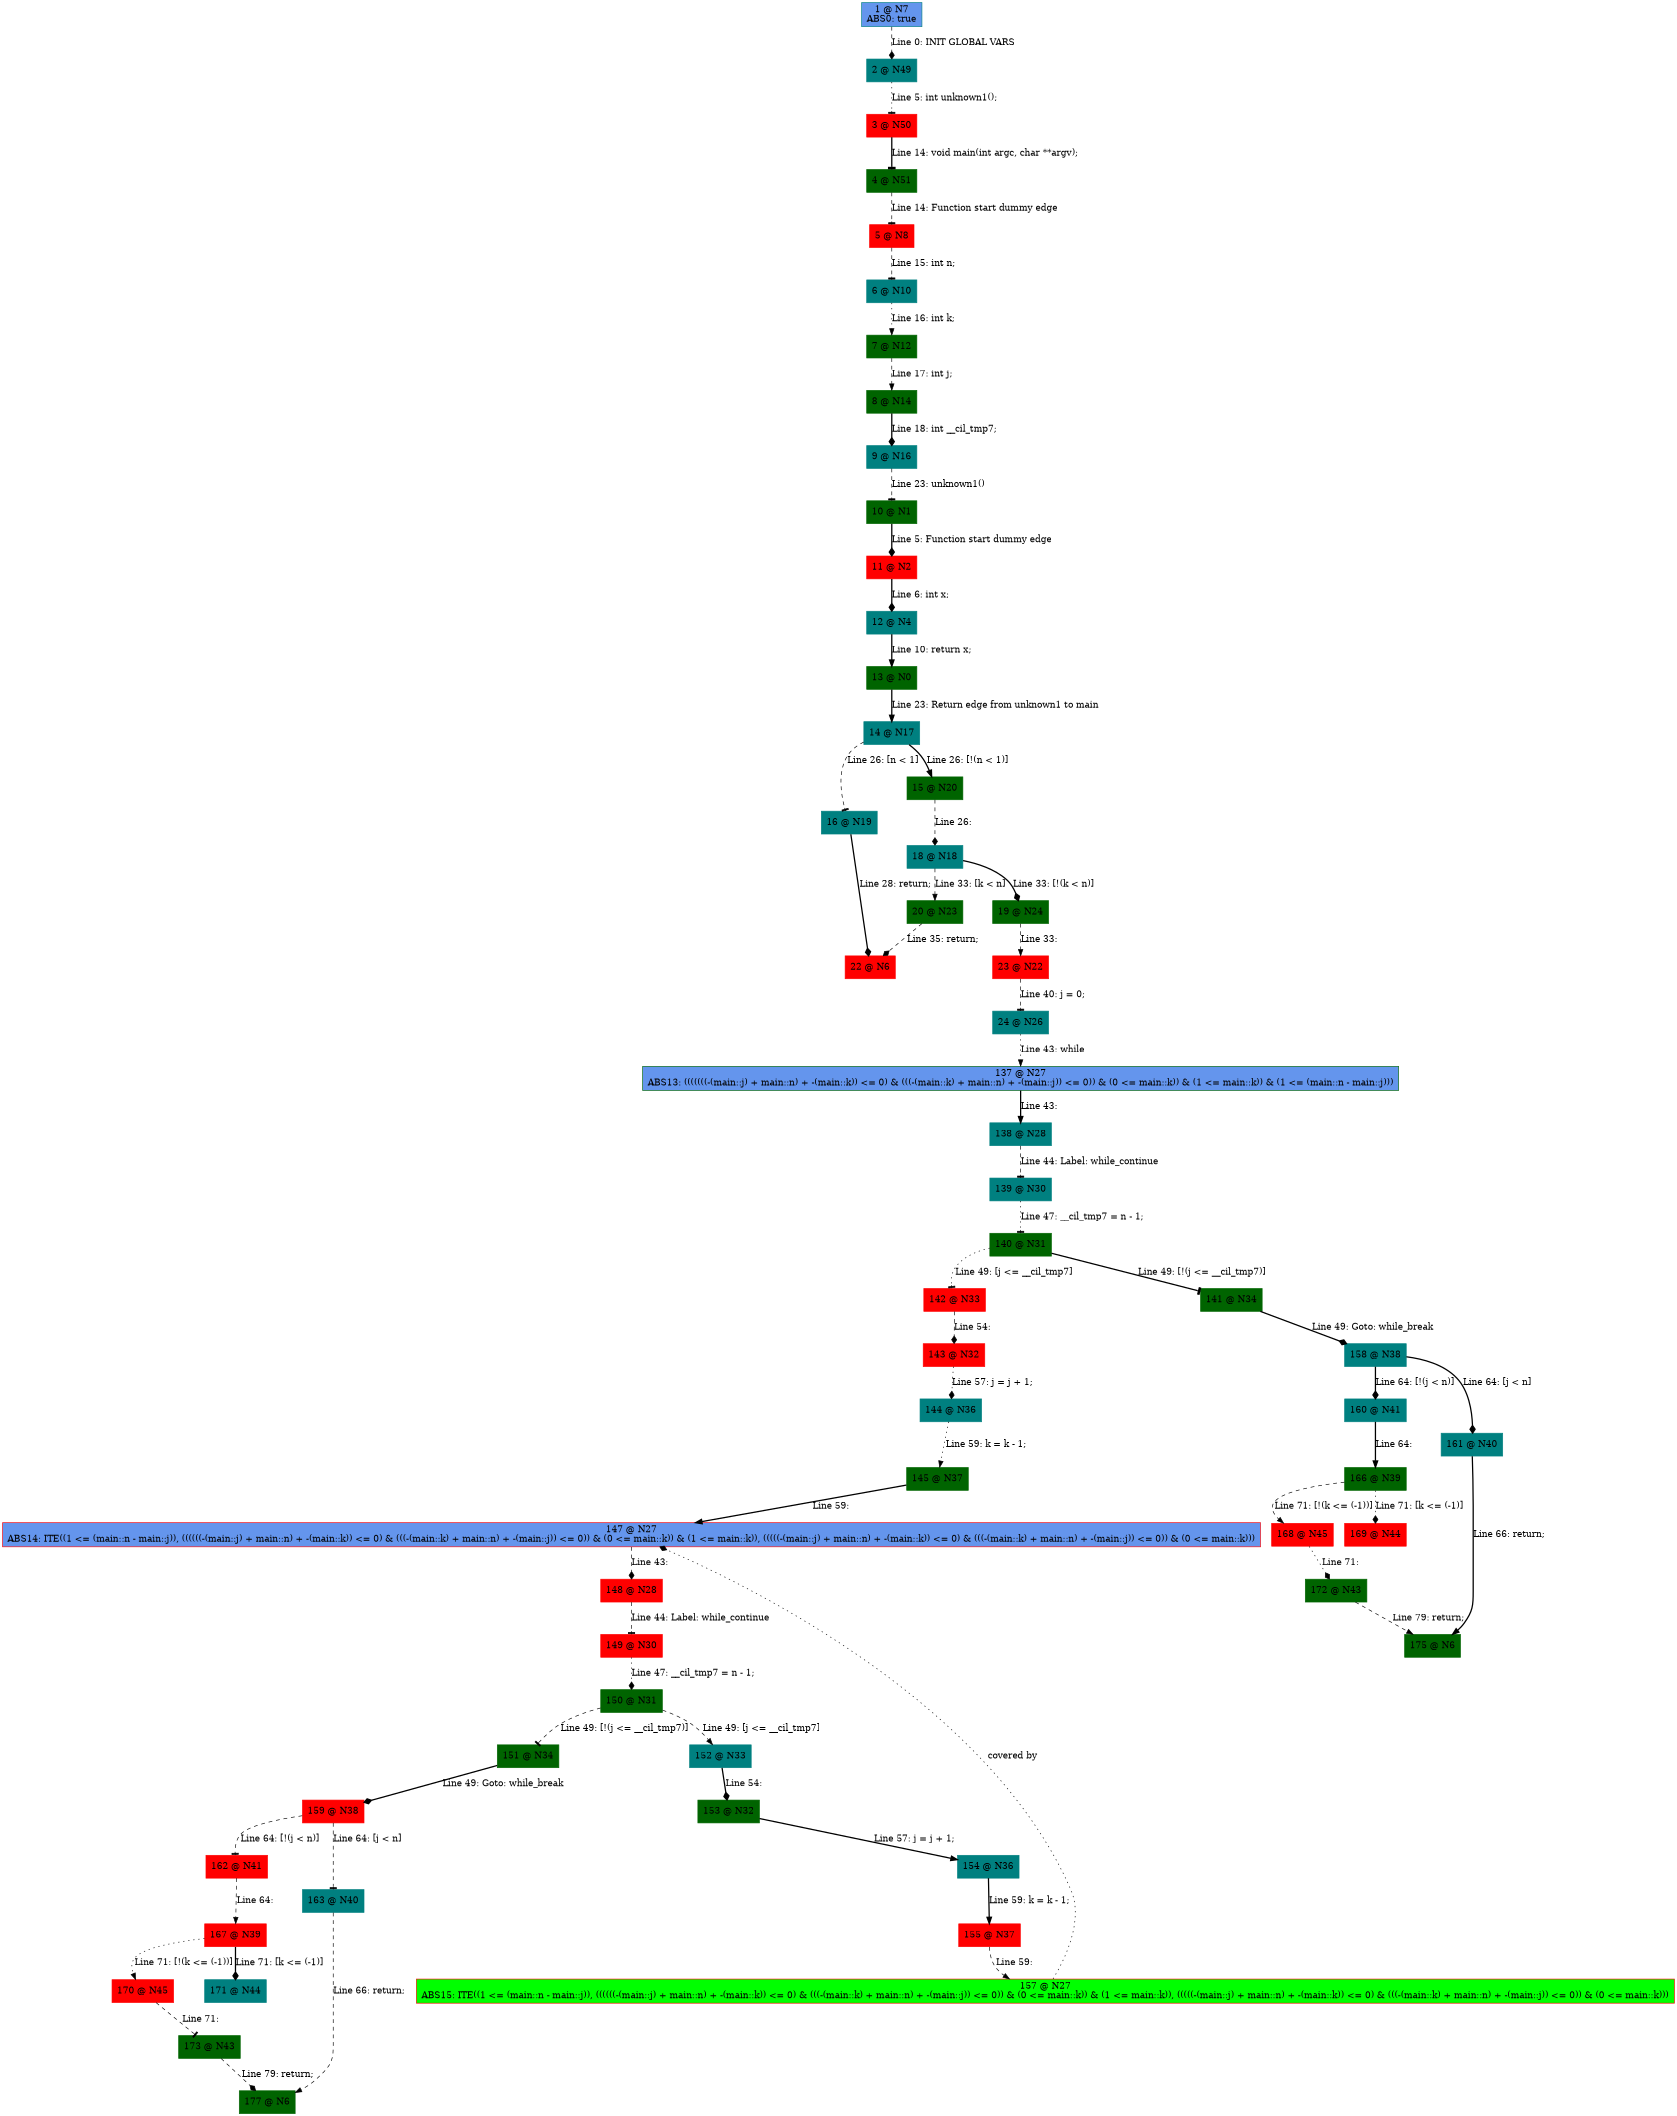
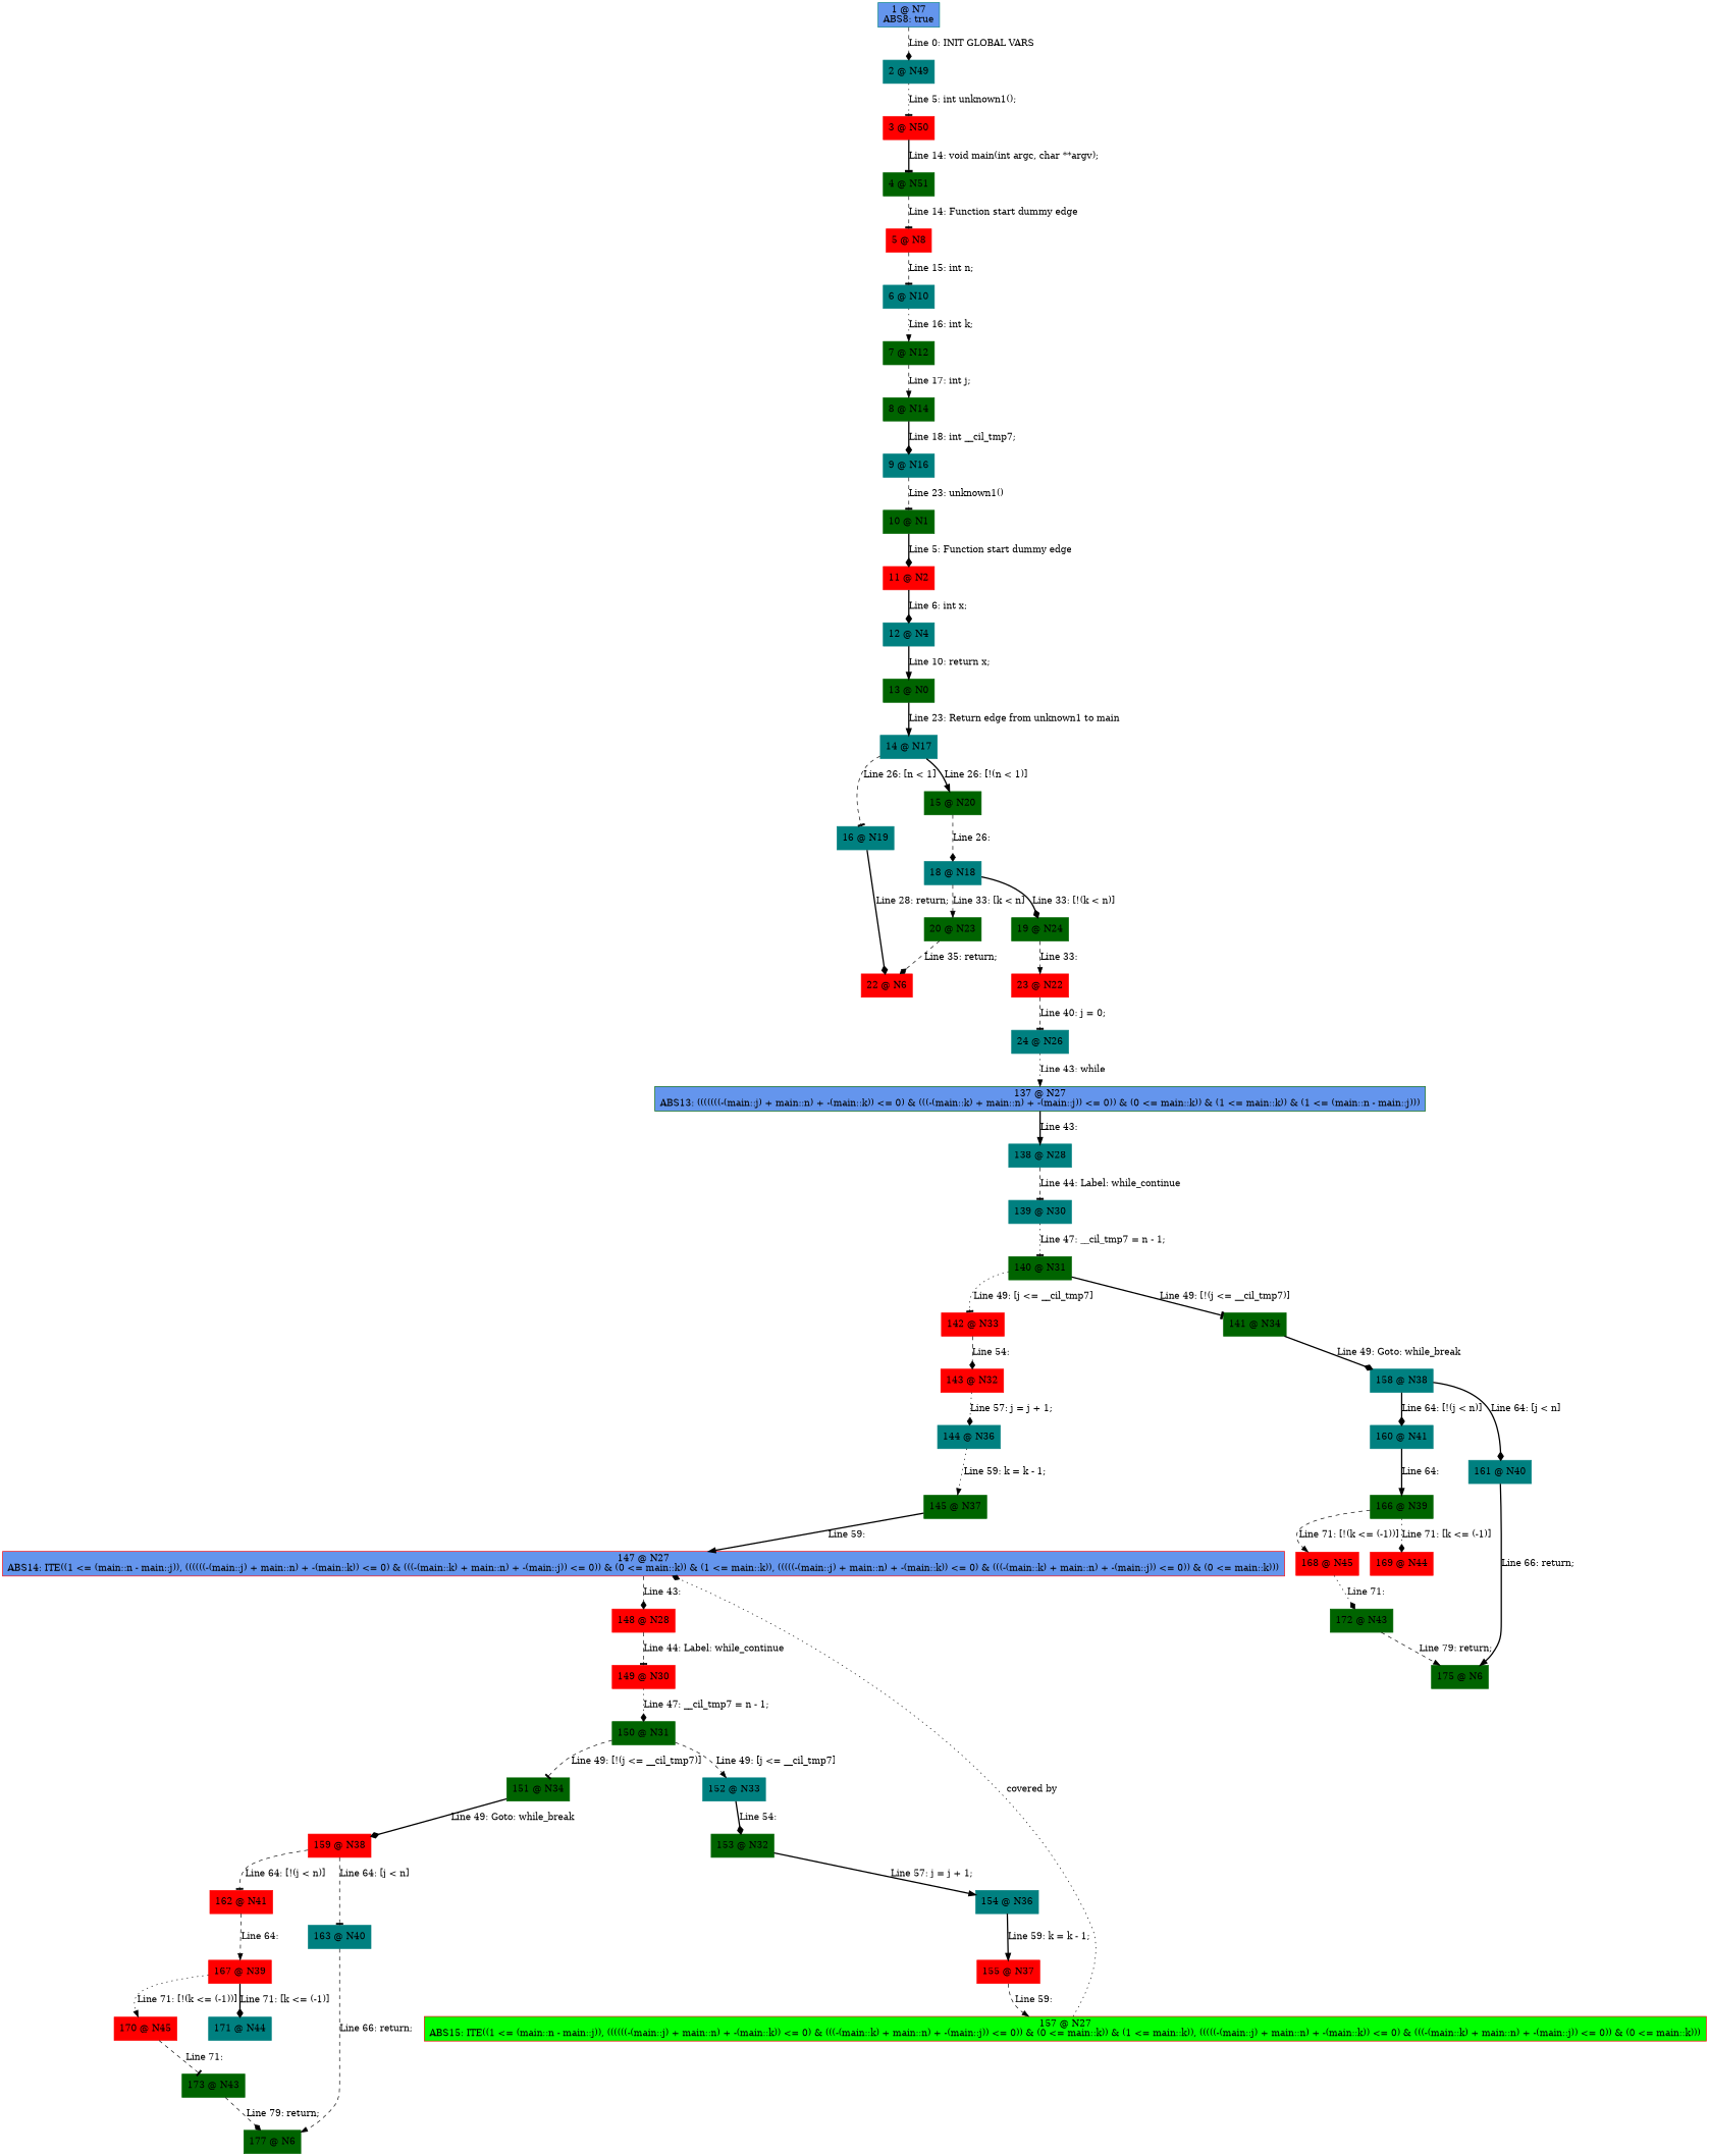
  digraph {
    node [color=darkgreen shape=box style=filled]
    edge [style=dashed arrowhead=diamond]
-   n1 [color=teal fillcolor=cornflowerblue label="1 @ N7\nABS0: true"]
+   n1 [color=teal fillcolor=cornflowerblue label="1 @ N7\nABS8: true"]
    n2 [color=teal label="2 @ N49"]
    n3 [color=red label="3 @ N50"]
    n4 [label="4 @ N51"]
    n5 [color=red label="5 @ N8"]
    n6 [color=teal label="6 @ N10"]
    n7 [label="7 @ N12"]
    n8 [label="8 @ N14"]
    n9 [color=teal label="9 @ N16"]
    n10 [label="10 @ N1"]
    n11 [color=red label="11 @ N2"]
    n12 [color=teal label="12 @ N4"]
    n13 [label="13 @ N0"]
    n14 [color=teal label="14 @ N17"]
    n15 [color=teal label="16 @ N19"]
    n16 [label="15 @ N20"]
    n17 [color=red label="22 @ N6"]
    n18 [color=teal label="18 @ N18"]
    n19 [label="20 @ N23"]
    n20 [label="19 @ N24"]
    n21 [color=red label="23 @ N22"]
    n22 [color=teal label="24 @ N26"]
    n23 [fillcolor=cornflowerblue label="137 @ N27\nABS13: (((((((-(main::j) + main::n) + -(main::k)) <= 0) & (((-(main::k) + main::n) + -(main::j)) <= 0)) & (0 <= main::k)) & (1 <= main::k)) & (1 <= (main::n - main::j)))"]
    n24 [color=teal label="138 @ N28"]
    n25 [color=teal label="139 @ N30"]
    n26 [label="140 @ N31"]
    n27 [color=red label="142 @ N33"]
    n28 [label="141 @ N34"]
    n29 [color=red label="143 @ N32"]
    n30 [color=teal label="144 @ N36"]
    n31 [label="145 @ N37"]
    n32 [color=red fillcolor=cornflowerblue label="147 @ N27\nABS14: ITE((1 <= (main::n - main::j)), ((((((-(main::j) + main::n) + -(main::k)) <= 0) & (((-(main::k) + main::n) + -(main::j)) <= 0)) & (0 <= main::k)) & (1 <= main::k)), (((((-(main::j) + main::n) + -(main::k)) <= 0) & (((-(main::k) + main::n) + -(main::j)) <= 0)) & (0 <= main::k)))"]
    n33 [color=red label="148 @ N28"]
    n34 [color=red label="149 @ N30"]
    n35 [label="150 @ N31"]
    n36 [color=teal label="152 @ N33"]
    n37 [label="151 @ N34"]
    n38 [label="153 @ N32"]
    n39 [color=teal label="154 @ N36"]
    n40 [color=red label="155 @ N37"]
    n41 [color=red fillcolor=green label="157 @ N27\nABS15: ITE((1 <= (main::n - main::j)), ((((((-(main::j) + main::n) + -(main::k)) <= 0) & (((-(main::k) + main::n) + -(main::j)) <= 0)) & (0 <= main::k)) & (1 <= main::k)), (((((-(main::j) + main::n) + -(main::k)) <= 0) & (((-(main::k) + main::n) + -(main::j)) <= 0)) & (0 <= main::k)))"]
    n42 [color=red label="159 @ N38"]
    n43 [color=teal label="163 @ N40"]
    n44 [color=red label="162 @ N41"]
    n45 [label="177 @ N6"]
    n46 [color=red label="167 @ N39"]
    n47 [color=teal label="171 @ N44"]
    n48 [color=red label="170 @ N45"]
    n49 [label="173 @ N43"]
    n50 [color=teal label="158 @ N38"]
    n51 [color=teal label="161 @ N40"]
    n52 [color=teal label="160 @ N41"]
    n53 [label="175 @ N6"]
    n54 [label="166 @ N39"]
    n55 [color=red label="169 @ N44"]
    n56 [color=red label="168 @ N45"]
    n57 [label="172 @ N43"]
    n1 -> n2 [label="Line 0: INIT GLOBAL VARS"]
    n2 -> n3 [label="Line 5: int unknown1();" style=dotted arrowhead=tee]
    n3 -> n4 [label="Line 14: void main(int argc, char **argv);" style=bold arrowhead=tee]
    n4 -> n5 [label="Line 14: Function start dummy edge" arrowhead=tee]
    n5 -> n6 [label="Line 15: int n;" arrowhead=tee]
    n6 -> n7 [label="Line 16: int k;" style=dotted arrowhead=normal]
    n7 -> n8 [label="Line 17: int j;" arrowhead=normal]
    n8 -> n9 [label="Line 18: int __cil_tmp7;" style=bold]
    n9 -> n10 [label="Line 23: unknown1()" arrowhead=tee]
    n10 -> n11 [label="Line 5: Function start dummy edge" style=bold]
    n11 -> n12 [label="Line 6: int x;" style=bold]
    n12 -> n13 [label="Line 10: return x;" style=bold arrowhead=normal]
    n13 -> n14 [label="Line 23: Return edge from unknown1 to main" style=bold arrowhead=normal]
    n14 -> n15 [label="Line 26: [n < 1]" arrowhead=tee]
    n14 -> n16 [label="Line 26: [!(n < 1)]" style=bold arrowhead=normal]
    n15 -> n17 [label="Line 28: return;" style=bold]
    n16 -> n18 [label="Line 26: "]
    n18 -> n19 [label="Line 33: [k < n]" arrowhead=normal]
    n18 -> n20 [label="Line 33: [!(k < n)]" style=bold]
    n19 -> n17 [label="Line 35: return;"]
    n20 -> n21 [label="Line 33: " arrowhead=normal]
    n21 -> n22 [label="Line 40: j = 0;" arrowhead=tee]
    n22 -> n23 [label="Line 43: while" style=dotted arrowhead=normal]
    n23 -> n24 [label="Line 43: " style=bold arrowhead=normal]
    n24 -> n25 [label="Line 44: Label: while_continue" arrowhead=tee]
    n25 -> n26 [label="Line 47: __cil_tmp7 = n - 1;" style=dotted arrowhead=tee]
    n26 -> n27 [label="Line 49: [j <= __cil_tmp7]" style=dotted arrowhead=tee]
    n26 -> n28 [label="Line 49: [!(j <= __cil_tmp7)]" style=bold arrowhead=tee]
    n27 -> n29 [label="Line 54: "]
    n28 -> n50 [label="Line 49: Goto: while_break" style=bold]
    n29 -> n30 [label="Line 57: j = j + 1;" style=dotted]
    n30 -> n31 [label="Line 59: k = k - 1;" style=dotted arrowhead=normal]
    n31 -> n32 [label="Line 59: " style=bold arrowhead=normal]
    n32 -> n33 [label="Line 43: "]
    n33 -> n34 [label="Line 44: Label: while_continue" arrowhead=tee]
    n34 -> n35 [label="Line 47: __cil_tmp7 = n - 1;" style=dotted]
    n35 -> n36 [label="Line 49: [j <= __cil_tmp7]" arrowhead=normal]
    n35 -> n37 [label="Line 49: [!(j <= __cil_tmp7)]" arrowhead=tee]
    n36 -> n38 [label="Line 54: " style=bold]
    n37 -> n42 [label="Line 49: Goto: while_break" style=bold]
    n38 -> n39 [label="Line 57: j = j + 1;" style=bold arrowhead=normal]
    n39 -> n40 [label="Line 59: k = k - 1;" style=bold arrowhead=normal]
    n40 -> n41 [label="Line 59: " arrowhead=normal]
    n41 -> n32 [label="covered by" style=dotted weight=0]
    n42 -> n43 [label="Line 64: [j < n]" arrowhead=tee]
    n42 -> n44 [label="Line 64: [!(j < n)]" arrowhead=tee]
    n43 -> n45 [label="Line 66: return;" arrowhead=normal]
    n44 -> n46 [label="Line 64: " arrowhead=normal]
    n46 -> n47 [label="Line 71: [k <= (-1)]" style=bold]
    n46 -> n48 [label="Line 71: [!(k <= (-1))]" style=dotted arrowhead=normal]
    n48 -> n49 [label="Line 71: " arrowhead=tee]
    n49 -> n45 [label="Line 79: return;"]
    n50 -> n51 [label="Line 64: [j < n]" style=bold]
    n50 -> n52 [label="Line 64: [!(j < n)]" style=bold]
    n51 -> n53 [label="Line 66: return;" style=bold arrowhead=normal]
    n52 -> n54 [label="Line 64: " style=bold arrowhead=normal]
    n54 -> n55 [label="Line 71: [k <= (-1)]" style=dotted]
    n54 -> n56 [label="Line 71: [!(k <= (-1))]" arrowhead=normal]
    n56 -> n57 [label="Line 71: " style=dotted]
    n57 -> n53 [label="Line 79: return;" arrowhead=normal]
  }
